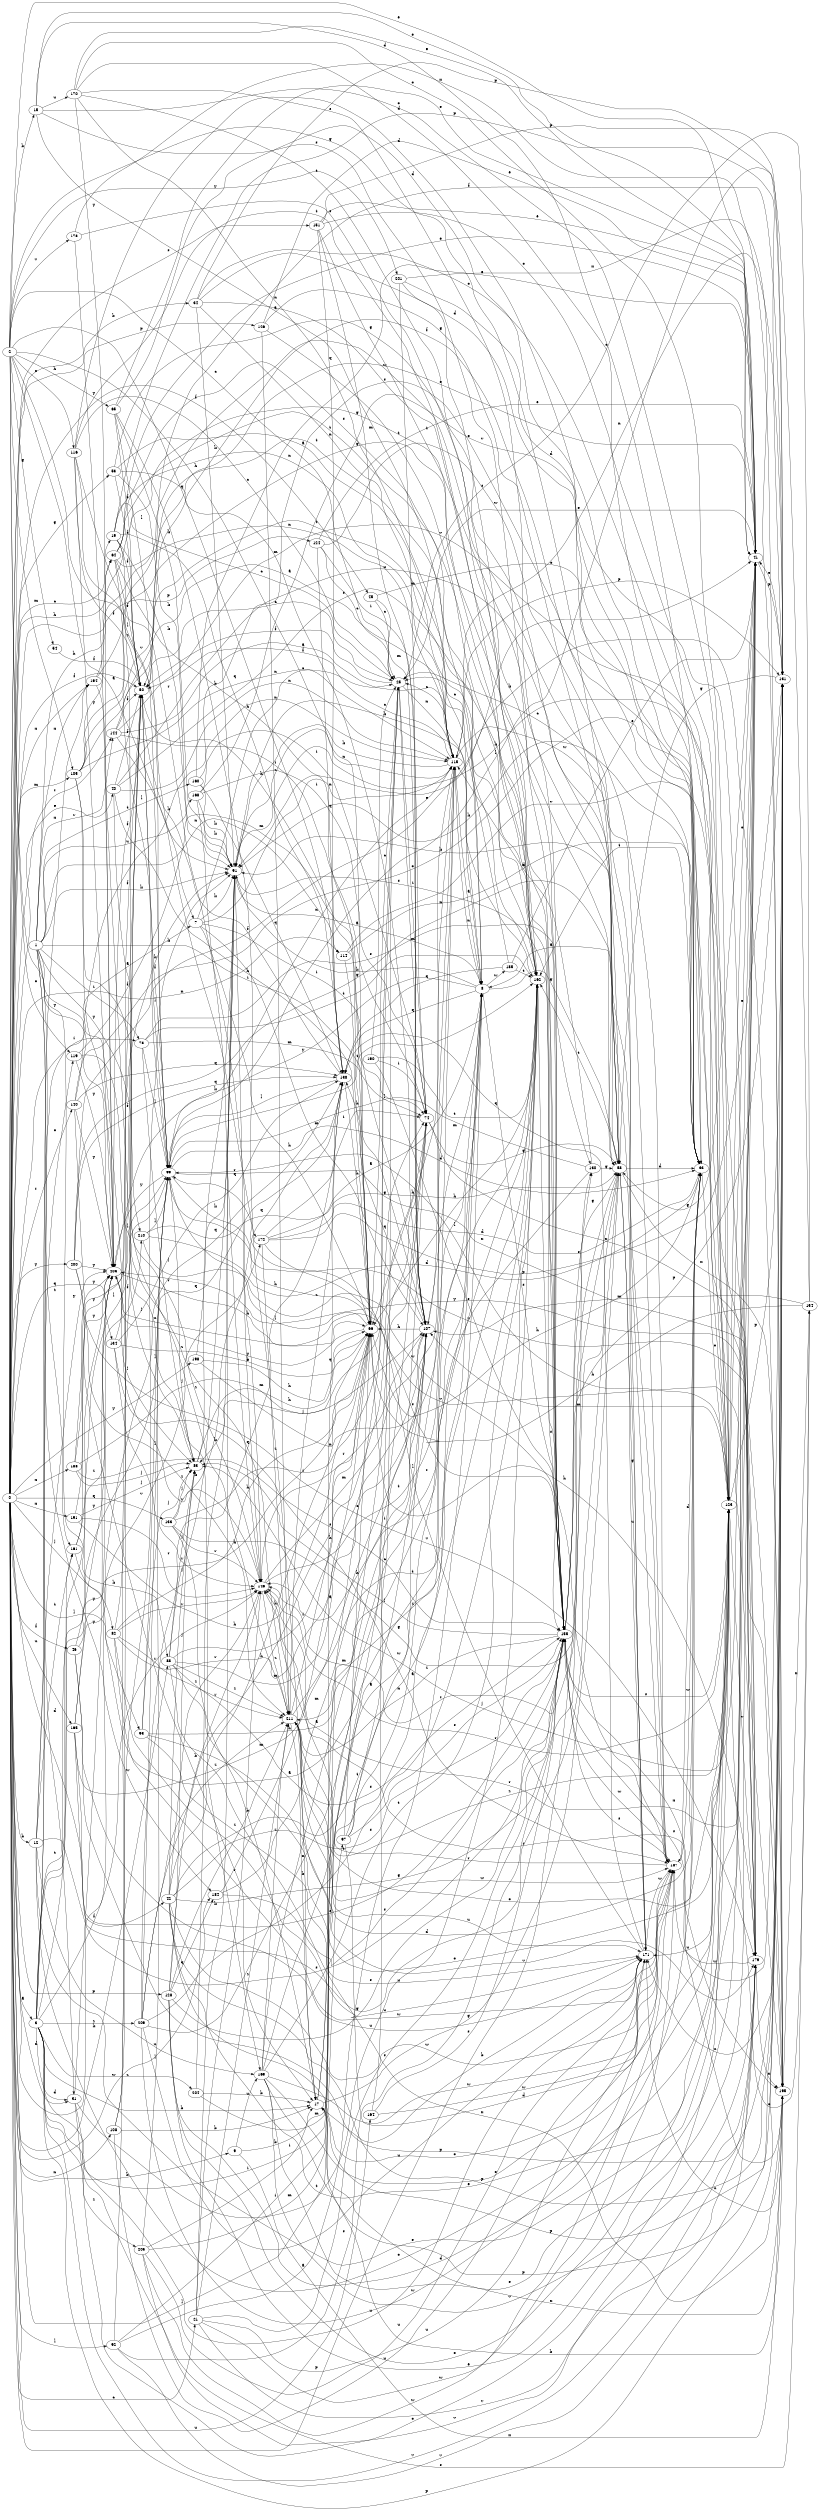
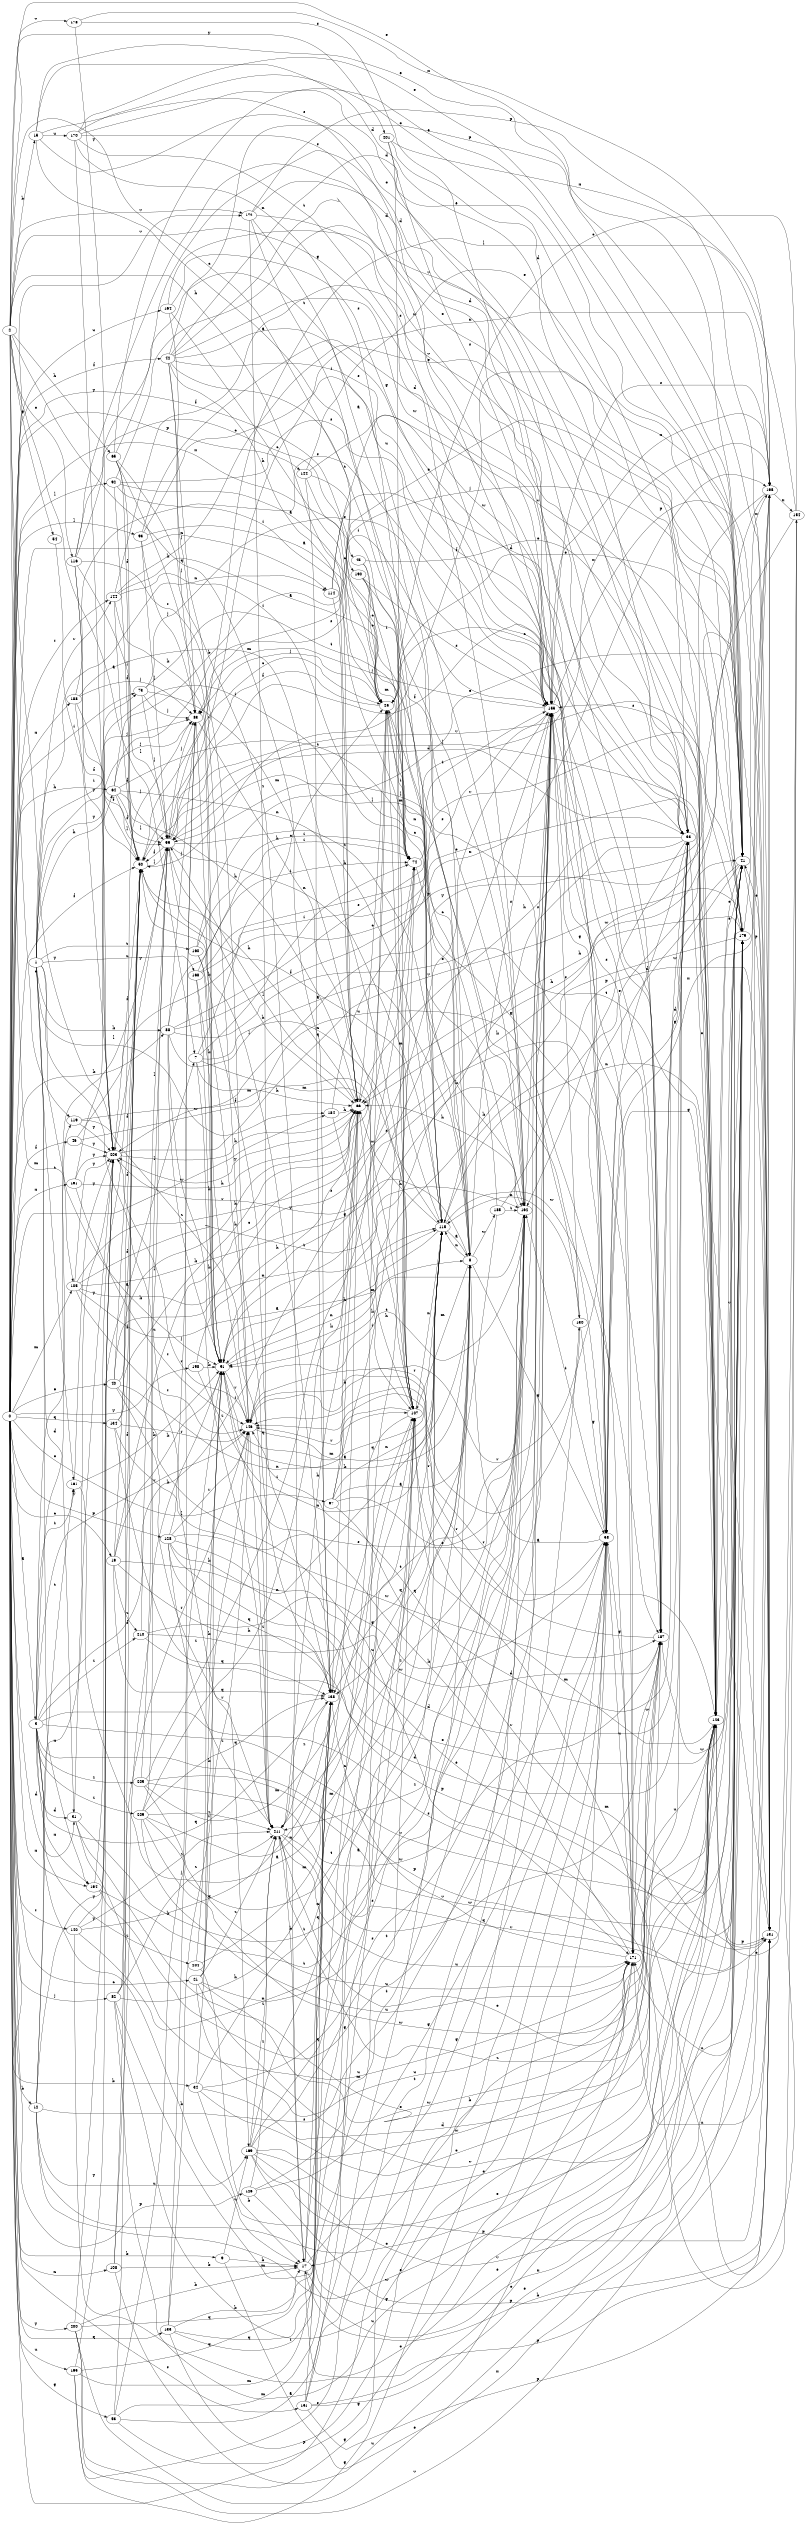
  strict digraph {
    rankdir=LR
    0
    3
    9
    12
    n5 [label=34]
    19
    21
    31
    40
    42
    45
    46
    50
    53
    64
    73
    82
    88
    92
    93
    97
    105
    108
    114
    124
    126
    128
    130
    133
    134
    140
    144
    151
    164
    165
    172
    184
    188
    190
    191
    194
    198
    200
    74
    161
    119
    138
    17
    99
    131
    146
    154
    179
    204
    205
    209
    210
    169
    195
    7
    41
    203
    155
    123
    91
    115
    33
    25
    171
    187
    211
    162
    66
    83
    58
    107
    8
    1
    160
    168
    2
    15
    54
    65
    116
    178
    201
    170
    185
    0 -> 3 [label=a]
    0 -> 9 [label=b]
    0 -> 12 [label=b]
    0 -> n5 [label=b]
    0 -> 19 [label=c]
    0 -> 21 [label=c]
    0 -> 31 [label=d]
    0 -> 40 [label=e]
    0 -> 42 [label=f]
    0 -> 45 [label=f]
    0 -> 46 [label=f]
    0 -> 50 [label=f]
    0 -> 53 [label=g]
    0 -> 64 [label=h]
    0 -> 73 [label=i]
    0 -> 82 [label=j]
    0 -> 88 [label=k]
    0 -> 92 [label=l]
    0 -> 93 [label=l]
    0 -> 97 [label=l]
    0 -> 105 [label=m]
    0 -> 108 [label=n]
    0 -> 114 [label=n]
    0 -> 124 [label=p]
    0 -> 126 [label=p]
    0 -> 128 [label=p]
    0 -> 130 [label=p]
    0 -> 133 [label=q]
    0 -> 134 [label=q]
    0 -> 140 [label=r]
    0 -> 144 [label=r]
    0 -> 151 [label=s]
    0 -> 164 [label=u]
    0 -> 165 [label=u]
    0 -> 172 [label=v]
    0 -> 184 [label=w]
    0 -> 188 [label=x]
+   0 -> 190 [label=x]
    0 -> 191 [label=x]
    0 -> 194 [label=x]
    0 -> 198 [label=y]
    0 -> 200 [label=y]
    3 -> 31 [label=d]
    3 -> 194 [label=x]
    3 -> 74 [label=i]
    3 -> 161 [label=t]
    3 -> 119 [label=o]
    3 -> 138 [label=q]
    3 -> 17 [label=b]
    3 -> 99 [label=l]
    3 -> 131 [label=p]
    3 -> 146 [label=r]
    3 -> 154 [label=s]
    3 -> 179 [label=v]
    3 -> 204 [label=z]
    3 -> 205 [label=z]
    3 -> 209 [label=z]
    3 -> 210 [label=z]
    9 -> 17 [label=b]
    9 -> 169 [label=u]
    9 -> 195 [label=x]
    12 -> 161 [label=t]
    12 -> 169 [label=u]
    12 -> 7 [label=a]
    12 -> 41 [label=e]
    12 -> 203 [label=y]
    12 -> 155 [label=s]
    12 -> 123 [label=o]
    n5 -> 131 [label=p]
    n5 -> 155 [label=s]
    n5 -> 123 [label=o]
    n5 -> 91 [label=k]
    n5 -> 115 [label=n]
    n5 -> 33 [label=d]
    19 -> 50 [label=f]
    19 -> 138 [label=q]
    19 -> 131 [label=p]
    19 -> 210 [label=z]
    19 -> 91 [label=k]
    19 -> 115 [label=n]
    19 -> 25 [label=c]
    21 -> 146 [label=r]
    21 -> 179 [label=v]
    21 -> 155 [label=s]
    21 -> 91 [label=k]
    21 -> 171 [label=u]
    21 -> 187 [label=w]
    21 -> 211 [label=z]
    31 -> 203 [label=y]
    31 -> 123 [label=o]
    31 -> 171 [label=u]
    31 -> 162 [label=t]
    40 -> 50 [label=f]
    40 -> 155 [label=s]
    40 -> 115 [label=n]
    40 -> 171 [label=u]
    40 -> 211 [label=z]
    40 -> 66 [label=h]
    42 -> 131 [label=p]
    42 -> 146 [label=r]
    42 -> 41 [label=e]
    42 -> 155 [label=s]
    42 -> 123 [label=o]
    42 -> 187 [label=w]
    42 -> 162 [label=t]
    42 -> 66 [label=h]
    42 -> 83 [label=j]
    42 -> 58 [label=g]
    45 -> 123 [label=o]
    45 -> 25 [label=c]
    45 -> 107 [label=m]
    46 -> 131 [label=p]
    46 -> 203 [label=y]
    46 -> 171 [label=u]
-   46 -> 66 [label=h]
    50 -> 99 [label=l]
    50 -> 25 [label=c]
    50 -> 66 [label=h]
    53 -> 50 [label=f]
    53 -> 91 [label=k]
    53 -> 58 [label=g]
    53 -> 107 [label=m]
    53 -> 8 [label=a]
    64 -> 50 [label=f]
    64 -> 99 [label=l]
    64 -> 41 [label=e]
    64 -> 155 [label=s]
    64 -> 115 [label=n]
    64 -> 162 [label=t]
    64 -> 66 [label=h]
    73 -> 99 [label=l]
-   73 -> 130 [label=s]
+   73 -> 155 [label=s]
    73 -> 162 [label=t]
    73 -> 83 [label=j]
    73 -> 107 [label=m]
    82 -> 50 [label=f]
    82 -> 146 [label=r]
    82 -> 171 [label=u]
    82 -> 187 [label=w]
    82 -> 211 [label=z]
    82 -> 66 [label=h]
    82 -> 107 [label=m]
    88 -> 74 [label=i]
    88 -> 195 [label=x]
    88 -> 155 [label=s]
    88 -> 123 [label=o]
    88 -> 91 [label=k]
    88 -> 211 [label=z]
    88 -> 83 [label=j]
    88 -> 8 [label=a]
    92 -> 50 [label=f]
    92 -> 74 [label=i]
    92 -> 179 [label=v]
    92 -> 155 [label=s]
    92 -> 8 [label=a]
    93 -> 99 [label=l]
    93 -> 33 [label=d]
    93 -> 171 [label=u]
    93 -> 83 [label=j]
    93 -> 8 [label=a]
    97 -> 74 [label=i]
    97 -> 155 [label=s]
    97 -> 115 [label=n]
    97 -> 33 [label=d]
    97 -> 66 [label=h]
    97 -> 8 [label=a]
    105 -> 146 [label=r]
    105 -> 203 [label=y]
    105 -> 115 [label=n]
    105 -> 187 [label=w]
    105 -> 162 [label=t]
    105 -> 58 [label=g]
    105 -> 8 [label=a]
    108 -> 50 [label=f]
    108 -> 17 [label=b]
    108 -> 91 [label=k]
    108 -> 171 [label=u]
    114 -> 179 [label=v]
    114 -> 33 [label=d]
    114 -> 66 [label=h]
    124 -> 74 [label=i]
    124 -> 138 [label=q]
    124 -> 41 [label=e]
    124 -> 25 [label=c]
    124 -> 187 [label=w]
    126 -> 41 [label=e]
    126 -> 211 [label=z]
    126 -> 162 [label=t]
    126 -> 58 [label=g]
-   128 -> 184 [label=q]
+   128 -> 138 [label=q]
    128 -> 146 [label=r]
    128 -> 41 [label=e]
    128 -> 155 [label=s]
    128 -> 123 [label=o]
    128 -> 33 [label=d]
    128 -> 211 [label=z]
    128 -> 83 [label=j]
    130 -> 99 [label=l]
    130 -> 146 [label=r]
    130 -> 115 [label=n]
    130 -> 58 [label=g]
    133 -> 74 [label=i]
    133 -> 138 [label=q]
    133 -> 17 [label=b]
    133 -> 146 [label=r]
    133 -> 83 [label=j]
    133 -> 58 [label=g]
    134 -> 50 [label=f]
    134 -> 138 [label=q]
    134 -> 146 [label=r]
    134 -> 187 [label=w]
    134 -> 66 [label=h]
    140 -> 138 [label=q]
    140 -> 203 [label=y]
    140 -> 123 [label=o]
    140 -> 115 [label=n]
    140 -> 211 [label=z]
    144 -> 50 [label=f]
    144 -> 74 [label=i]
    144 -> 179 [label=v]
    144 -> 41 [label=e]
    144 -> 91 [label=k]
    144 -> 8 [label=a]
    151 -> 138 [label=q]
    151 -> 131 [label=p]
    151 -> 41 [label=e]
    151 -> 123 [label=o]
    151 -> 162 [label=t]
    151 -> 107 [label=m]
    164 -> 155 [label=s]
    164 -> 25 [label=c]
    164 -> 187 [label=w]
+   164 -> 83 [label=j]
    165 -> 138 [label=q]
    165 -> 203 [label=y]
    165 -> 155 [label=s]
    165 -> 58 [label=g]
    165 -> 107 [label=m]
    172 -> 74 [label=i]
    172 -> 131 [label=p]
    172 -> 155 [label=s]
    172 -> 33 [label=d]
    172 -> 211 [label=z]
    172 -> 8 [label=a]
    184 -> 155 [label=s]
    184 -> 66 [label=h]
    184 -> 107 [label=m]
    188 -> 99 [label=l]
    188 -> 203 [label=y]
    188 -> 155 [label=s]
    188 -> 83 [label=j]
    188 -> 107 [label=m]
    190 -> 74 [label=i]
    190 -> 155 [label=s]
    190 -> 25 [label=c]
    190 -> 162 [label=t]
    191 -> 146 [label=r]
    191 -> 203 [label=y]
    191 -> 66 [label=h]
    191 -> 83 [label=j]
    194 -> 162 [label=t]
    194 -> 83 [label=j]
    194 -> 58 [label=g]
    198 -> 91 [label=k]
    198 -> 115 [label=n]
    198 -> 66 [label=h]
    200 -> 138 [label=q]
    200 -> 17 [label=b]
    200 -> 179 [label=v]
    200 -> 41 [label=e]
    200 -> 203 [label=y]
    200 -> 58 [label=g]
    74 -> 195 [label=x]
    74 -> 58 [label=g]
    161 -> 203 [label=y]
    161 -> 91 [label=k]
    161 -> 8 [label=a]
    119 -> 203 [label=y]
    119 -> 211 [label=z]
    119 -> 107 [label=m]
    138 -> 50 [label=f]
    138 -> 99 [label=l]
    138 -> 211 [label=z]
    138 -> 66 [label=h]
    17 -> 138 [label=q]
    17 -> 131 [label=p]
    17 -> 195 [label=x]
    17 -> 25 [label=c]
    17 -> 58 [label=g]
    99 -> 50 [label=f]
    99 -> 179 [label=v]
    99 -> 195 [label=x]
    99 -> 203 [label=y]
    99 -> 115 [label=n]
    99 -> 33 [label=d]
    99 -> 162 [label=t]
    99 -> 66 [label=h]
    99 -> 83 [label=j]
    131 -> 50 [label=f]
    131 -> 146 [label=r]
    131 -> 41 [label=e]
    131 -> 115 [label=n]
    131 -> 171 [label=u]
    131 -> 58 [label=g]
    146 -> 211 [label=z]
    146 -> 162 [label=t]
    146 -> 107 [label=m]
    154 -> 99 [label=l]
    154 -> 123 [label=o]
    154 -> 25 [label=c]
    154 -> 66 [label=h]
    154 -> 107 [label=m]
    179 -> 195 [label=x]
    179 -> 91 [label=k]
    179 -> 187 [label=w]
    179 -> 66 [label=h]
    204 -> 17 [label=b]
    204 -> 91 [label=k]
    204 -> 107 [label=m]
    205 -> 74 [label=i]
    205 -> 99 [label=l]
    205 -> 179 [label=v]
    205 -> 171 [label=u]
    205 -> 187 [label=w]
    205 -> 107 [label=m]
    209 -> 138 [label=q]
    209 -> 99 [label=l]
    209 -> 115 [label=n]
    209 -> 171 [label=u]
    209 -> 187 [label=w]
    209 -> 211 [label=z]
    209 -> 162 [label=t]
    209 -> 66 [label=h]
    210 -> 99 [label=l]
    210 -> 33 [label=d]
    210 -> 187 [label=w]
    210 -> 58 [label=g]
    169 -> 131 [label=p]
    169 -> 179 [label=v]
    169 -> 41 [label=e]
    169 -> 123 [label=o]
    169 -> 187 [label=w]
    169 -> 211 [label=z]
    169 -> 162 [label=t]
    169 -> 107 [label=m]
    169 -> 8 [label=a]
    195 -> 17 [label=b]
    195 -> 154 [label=x]
    195 -> 203 [label=y]
    195 -> 155 [label=s]
    195 -> 91 [label=k]
    195 -> 171 [label=u]
    7 -> 74 [label=i]
    7 -> 91 [label=k]
    7 -> 115 [label=n]
    7 -> 25 [label=c]
    7 -> 66 [label=h]
    7 -> 107 [label=m]
    41 -> 131 [label=p]
    41 -> 146 [label=r]
    41 -> 123 [label=o]
    41 -> 83 [label=j]
    41 -> 58 [label=g]
    203 -> 50 [label=f]
    203 -> 146 [label=r]
    203 -> 179 [label=v]
    203 -> 66 [label=h]
    155 -> 130 [label=s]
    155 -> 131 [label=p]
    155 -> 195 [label=x]
    155 -> 187 [label=w]
    155 -> 211 [label=z]
    155 -> 83 [label=j]
    155 -> 58 [label=g]
    123 -> 99 [label=l]
    123 -> 131 [label=p]
    123 -> 146 [label=r]
    123 -> 179 [label=v]
    123 -> 41 [label=e]
    123 -> 155 [label=s]
    123 -> 171 [label=u]
    123 -> 211 [label=z]
    123 -> 107 [label=m]
    91 -> 146 [label=r]
    91 -> 155 [label=s]
    91 -> 115 [label=n]
    91 -> 8 [label=a]
    115 -> 50 [label=f]
    115 -> 131 [label=p]
    115 -> 91 [label=k]
    115 -> 25 [label=c]
    115 -> 187 [label=w]
    115 -> 66 [label=h]
    115 -> 8 [label=a]
    33 -> 50 [label=f]
    33 -> 123 [label=o]
    33 -> 91 [label=k]
    33 -> 187 [label=w]
    33 -> 162 [label=t]
    33 -> 66 [label=h]
    25 -> 50 [label=f]
    25 -> 74 [label=i]
    25 -> 41 [label=e]
    25 -> 115 [label=n]
    25 -> 83 [label=j]
    25 -> 107 [label=m]
    171 -> 138 [label=q]
    171 -> 17 [label=b]
    171 -> 99 [label=l]
    171 -> 91 [label=k]
    171 -> 187 [label=w]
    171 -> 58 [label=g]
    187 -> 146 [label=r]
    187 -> 155 [label=s]
    187 -> 33 [label=d]
    187 -> 25 [label=c]
    211 -> 17 [label=b]
    211 -> 179 [label=v]
    211 -> 123 [label=o]
    211 -> 171 [label=u]
    211 -> 187 [label=w]
    211 -> 162 [label=t]
    211 -> 66 [label=h]
    162 -> 155 [label=s]
    162 -> 91 [label=k]
    162 -> 211 [label=z]
    162 -> 66 [label=h]
    66 -> 99 [label=l]
    66 -> 203 [label=y]
    66 -> 25 [label=c]
    83 -> 91 [label=k]
    83 -> 66 [label=h]
    58 -> 146 [label=r]
    58 -> 195 [label=x]
    58 -> 33 [label=d]
    58 -> 171 [label=u]
    58 -> 162 [label=t]
    58 -> 8 [label=a]
    107 -> 138 [label=q]
    107 -> 146 [label=r]
    107 -> 115 [label=n]
    107 -> 66 [label=h]
    8 -> 138 [label=q]
    8 -> 203 [label=y]
    8 -> 155 [label=s]
    8 -> 91 [label=k]
    8 -> 115 [label=n]
    8 -> 58 [label=g]
    8 -> 107 [label=m]
    8 -> 185 [label=w]
    1 -> 31 [label=d]
    1 -> 64 [label=h]
    1 -> 73 [label=i]
    1 -> 88 [label=k]
    1 -> 114 [label=n]
    1 -> 144 [label=r]
    1 -> 184 [label=w]
    1 -> 194 [label=x]
    1 -> 74 [label=i]
    1 -> 161 [label=t]
    1 -> 169 [label=u]
    1 -> 91 [label=k]
    1 -> 83 [label=j]
    1 -> 160 [label=t]
    1 -> 168 [label=u]
    160 -> 74 [label=i]
    160 -> 138 [label=q]
    160 -> 41 [label=e]
    160 -> 91 [label=k]
    168 -> 74 [label=i]
    168 -> 146 [label=r]
    168 -> 179 [label=v]
    168 -> 123 [label=o]
    168 -> 91 [label=k]
    2 -> 105 [label=m]
    2 -> 172 [label=v]
    2 -> 119 [label=o]
    2 -> 138 [label=q]
    2 -> 7 [label=a]
    2 -> 41 [label=e]
    2 -> 203 [label=y]
    2 -> 25 [label=c]
    2 -> 66 [label=h]
    2 -> 58 [label=g]
    2 -> 15 [label=b]
    2 -> 54 [label=g]
    2 -> 65 [label=h]
    2 -> 116 [label=o]
    2 -> 178 [label=v]
    2 -> 201 [label=y]
    15 -> 41 [label=e]
    15 -> 155 [label=s]
    15 -> 123 [label=o]
    15 -> 33 [label=d]
    15 -> 8 [label=a]
    15 -> 170 [label=u]
    54 -> 50 [label=f]
    65 -> 50 [label=f]
    65 -> 17 [label=b]
    65 -> 99 [label=l]
    65 -> 41 [label=e]
    65 -> 91 [label=k]
    65 -> 33 [label=d]
    116 -> 50 [label=f]
    116 -> 99 [label=l]
    116 -> 146 [label=r]
    116 -> 203 [label=y]
    116 -> 33 [label=d]
    116 -> 25 [label=c]
    116 -> 162 [label=t]
    178 -> 195 [label=x]
    178 -> 203 [label=y]
    178 -> 155 [label=s]
    201 -> 195 [label=x]
    201 -> 155 [label=s]
    201 -> 33 [label=d]
    201 -> 107 [label=m]
    170 -> 41 [label=e]
    170 -> 203 [label=y]
    170 -> 155 [label=s]
    170 -> 123 [label=o]
    170 -> 115 [label=n]
    170 -> 33 [label=d]
    170 -> 162 [label=t]
    185 -> 138 [label=q]
    185 -> 41 [label=e]
    185 -> 25 [label=c]
    185 -> 162 [label=t]
  }
